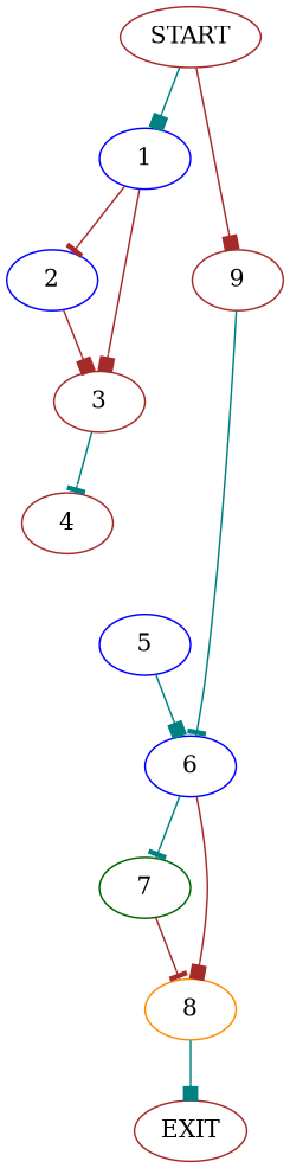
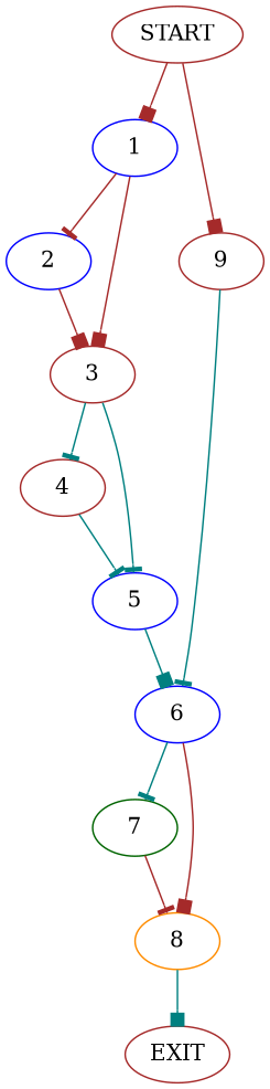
  digraph {
    node [color=brown]
    edge [arrowhead=box color=teal]
    n1 [label=START]
    1 [color=blue]
    9
    2 [color=blue]
    3
    6 [color=blue]
    n7 [label=EXIT]
    4
    5 [color=blue]
    7 [color=darkgreen]
    8 [color=darkorange]
-   n1 -> 1
+   n1 -> 1 [color=brown]
    n1 -> 9 [color=brown]
    1 -> 2 [arrowhead=tee color=brown]
    1 -> 3 [color=brown]
    9 -> 6 [arrowhead=tee]
    2 -> 3 [color=brown]
    3 -> 4 [arrowhead=tee]
+   3 -> 5 [arrowhead=tee]
    6 -> 7 [arrowhead=tee]
    6 -> 8 [color=brown]
+   4 -> 5 [arrowhead=tee]
    5 -> 6
    7 -> 8 [arrowhead=tee color=brown]
    8 -> n7
  }
